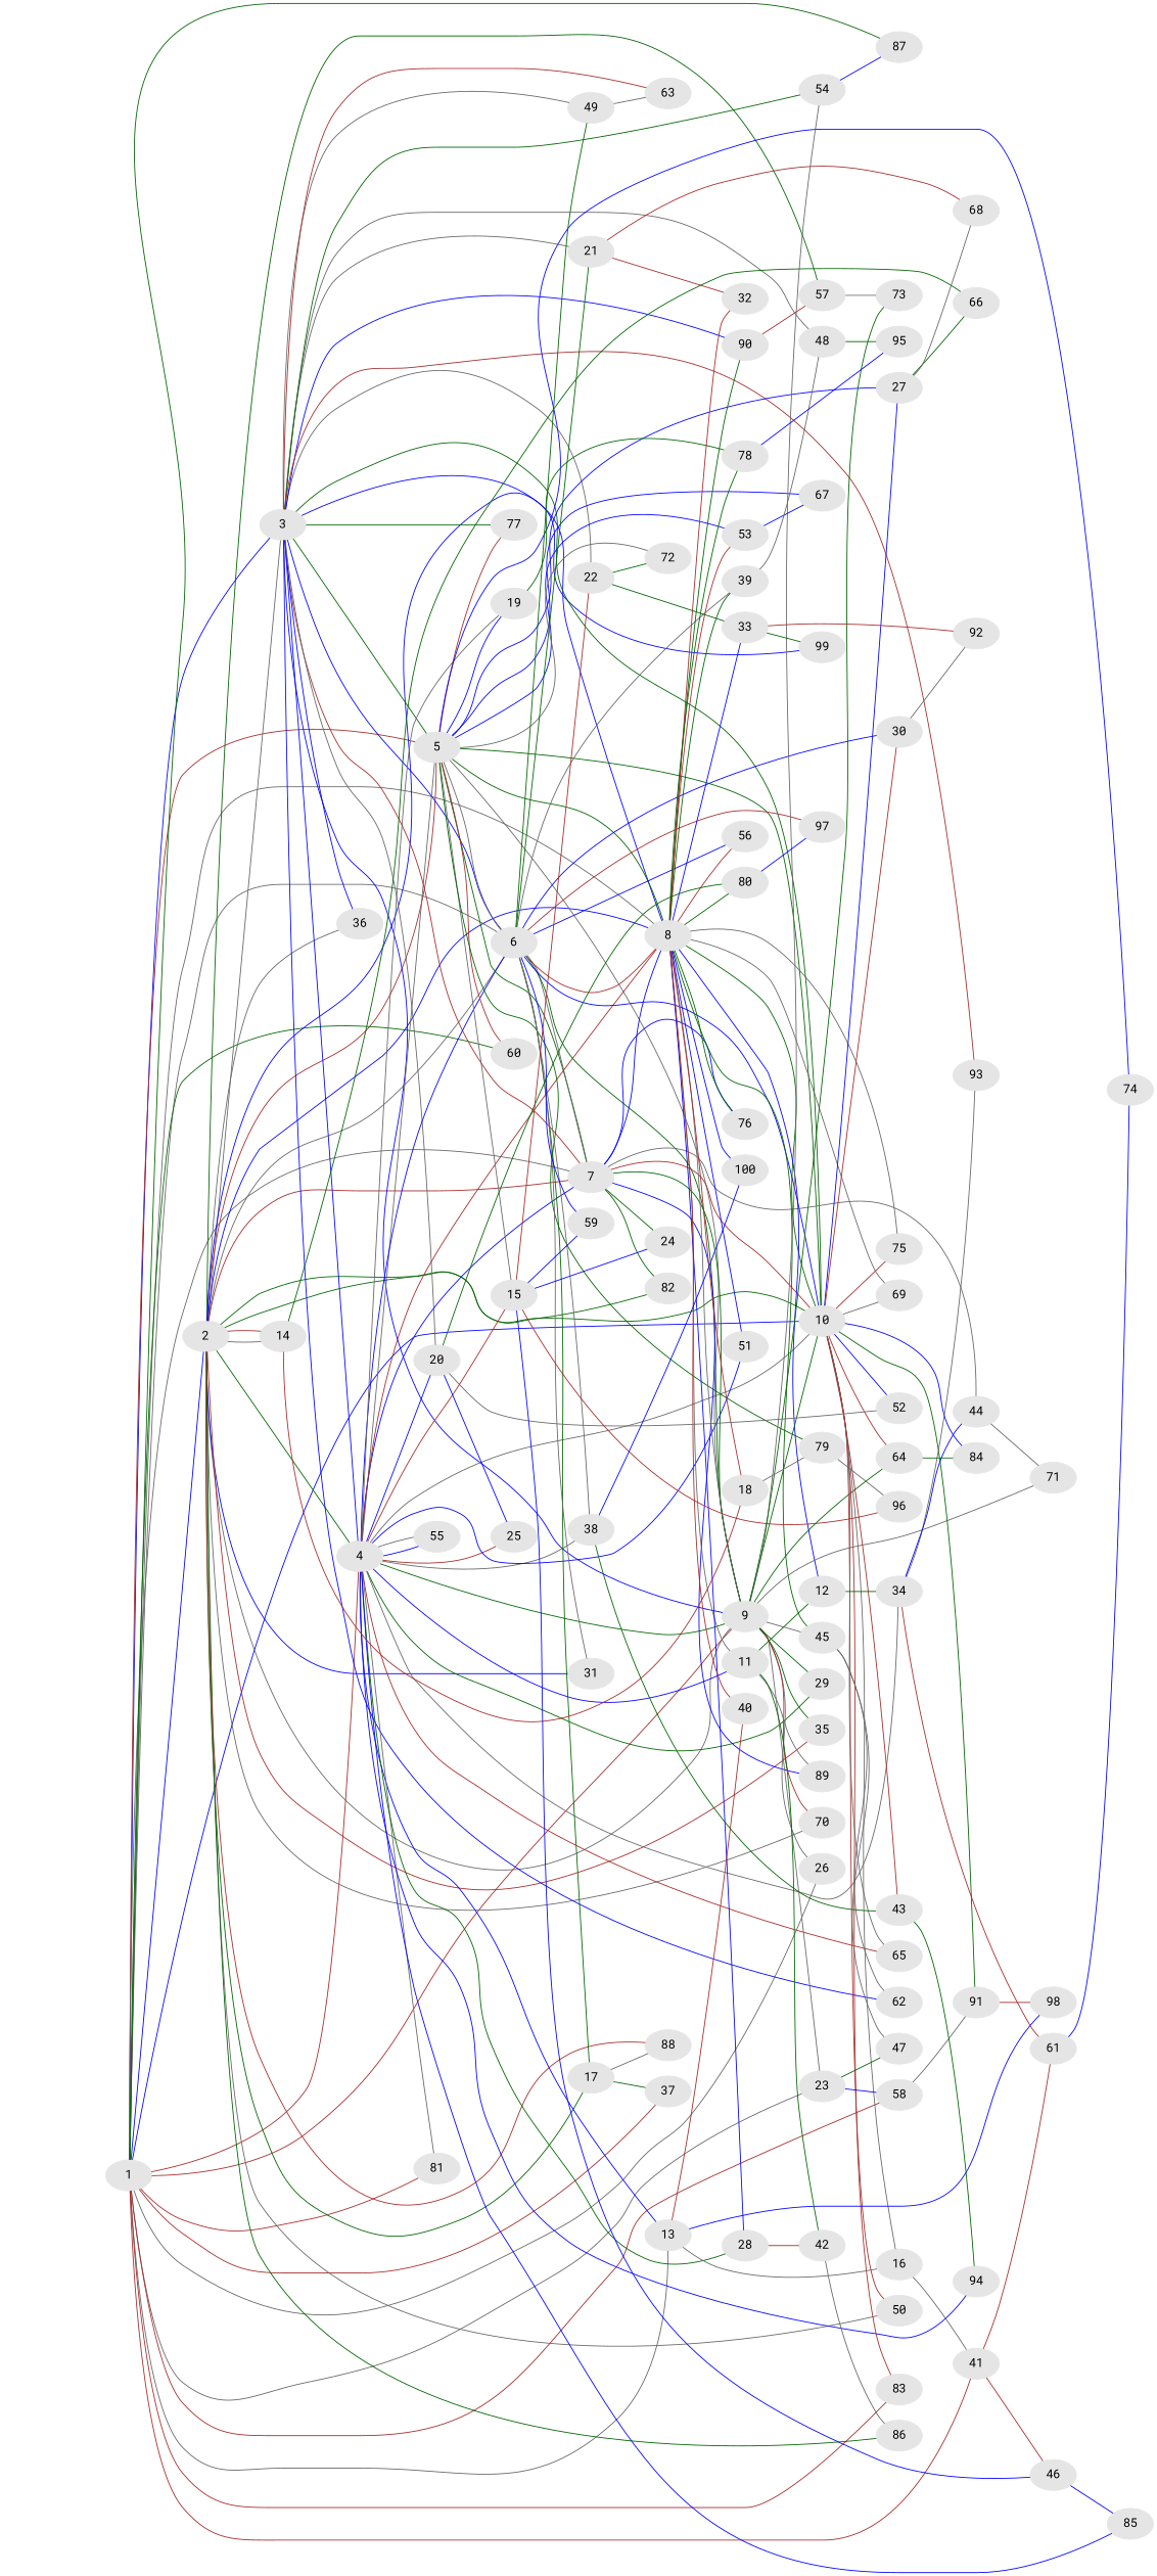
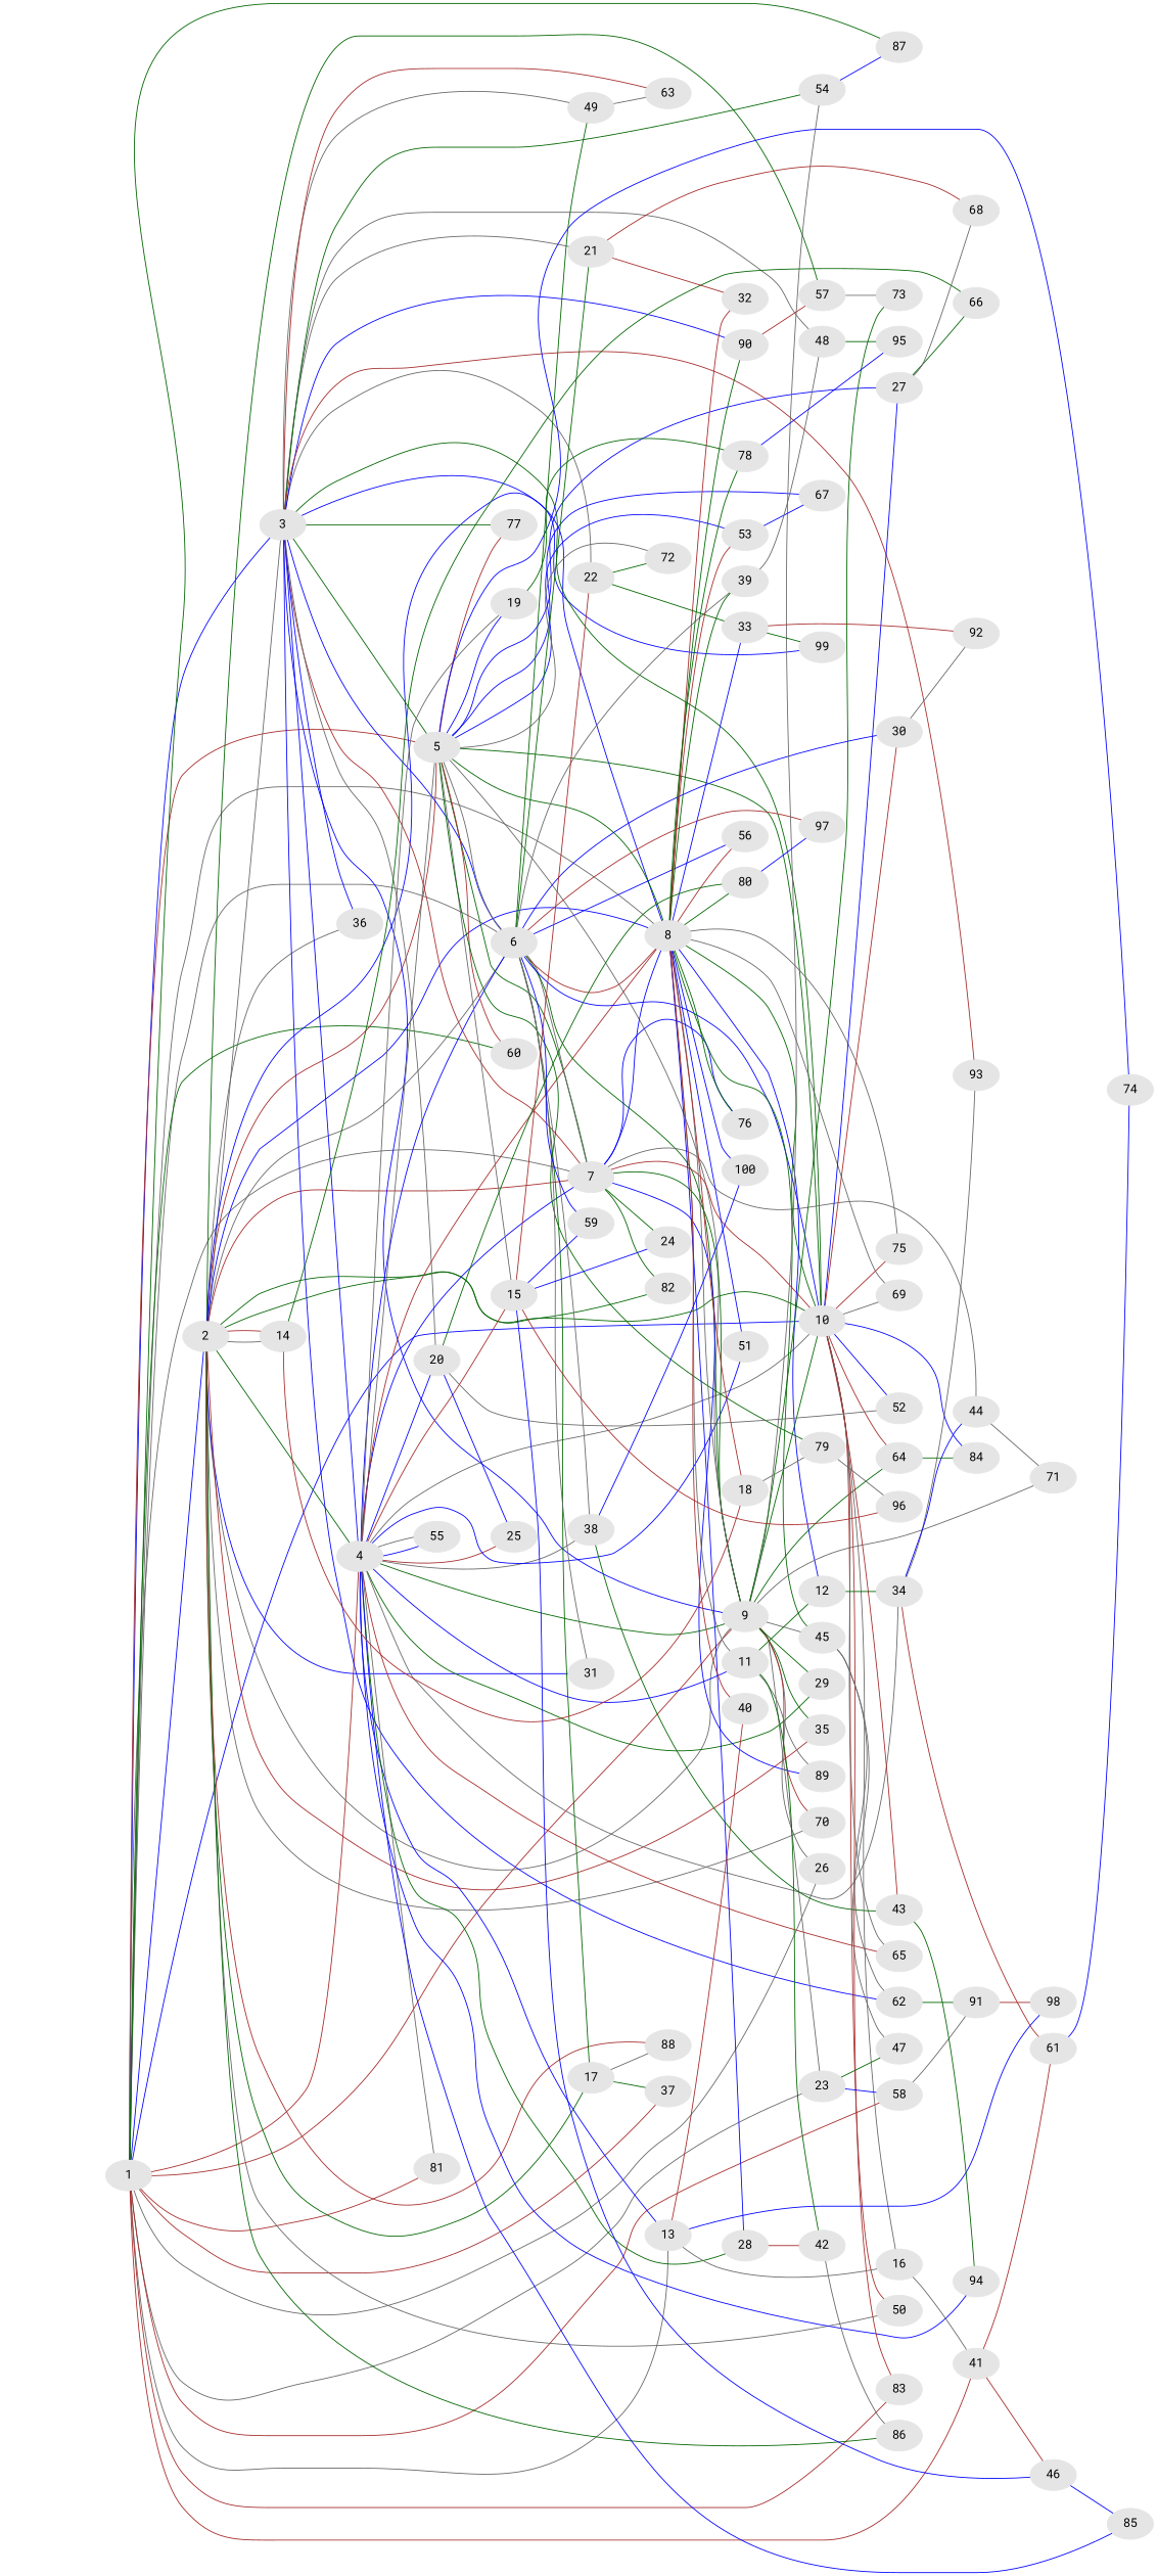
  graph {
    fontname="Roboto Mono"
    rankdir=LR
    node [color=gray90 fontname="Roboto Mono" style=filled]
    edge [color=gray40 fontname="Roboto Mono"]
    1
    2
    3
    4
    5
    6
    7
    8
    9
    10
    13
    23
    26
    37
    41
    58
    60
    81
    83
    87
    14
    17
    31
    35
    36
    50
    57
    70
    82
    86
    88
    99
    20
    21
    22
    48
    49
    54
    62
    63
    77
    90
    93
    11
    15
    19
    25
    28
    29
    34
    38
    51
    55
    65
    85
    94
    27
    53
    67
    72
    74
    79
    30
    39
    56
    59
    97
    24
    44
    76
    89
    12
    18
    32
    33
    40
    45
    69
    75
    78
    80
    100
    64
    71
    73
    16
    43
    52
    84
    91
    98
    47
    46
    61
    66
    68
    95
    42
    96
    92
    1 -- 2 [color=blue]
    1 -- 3 [color=blue]
    1 -- 4 [color=brown]
    1 -- 5 [color=brown]
    1 -- 6
    1 -- 7
    1 -- 8
    1 -- 9 [color=brown]
    1 -- 10 [color=blue]
    1 -- 13
    1 -- 23
    1 -- 26
    1 -- 37 [color=brown]
    1 -- 41 [color=brown]
    1 -- 58 [color=brown]
    1 -- 60 [color=darkgreen]
    1 -- 81 [color=brown]
    1 -- 83 [color=brown]
    1 -- 87 [color=darkgreen]
    2 -- 3
    2 -- 4 [color=darkgreen]
    2 -- 5 [color=brown]
    2 -- 6
    2 -- 7 [color=brown]
    2 -- 8 [color=blue]
    2 -- 9
    2 -- 10 [color=darkgreen]
    2 -- 14
    2 -- 14 [color=brown]
    2 -- 17 [color=darkgreen]
    2 -- 31 [color=blue]
    2 -- 35 [color=brown]
    2 -- 36
    2 -- 50
    2 -- 57 [color=darkgreen]
    2 -- 70
    2 -- 82 [color=darkgreen]
    2 -- 86 [color=darkgreen]
    2 -- 88 [color=brown]
    2 -- 99 [color=blue]
    3 -- 4 [color=blue]
    3 -- 5 [color=darkgreen]
    3 -- 6 [color=blue]
    3 -- 7 [color=brown]
    3 -- 8 [color=blue]
    3 -- 9 [color=blue]
    3 -- 10 [color=darkgreen]
    3 -- 36 [color=blue]
    3 -- 20
    3 -- 21
    3 -- 22
    3 -- 48
    3 -- 49
    3 -- 54 [color=darkgreen]
    3 -- 62 [color=blue]
    3 -- 63 [color=brown]
    3 -- 77 [color=darkgreen]
    3 -- 90 [color=blue]
    3 -- 93 [color=brown]
    4 -- 5
    4 -- 6 [color=blue]
    4 -- 7 [color=blue]
    4 -- 8 [color=brown]
    4 -- 9 [color=darkgreen]
    4 -- 10
    4 -- 13 [color=blue]
    4 -- 81
    4 -- 20 [color=blue]
    4 -- 11 [color=blue]
    4 -- 15 [color=brown]
    4 -- 19
    4 -- 25 [color=brown]
    4 -- 28 [color=darkgreen]
    4 -- 29 [color=darkgreen]
    4 -- 34
    4 -- 38
    4 -- 51 [color=blue]
    4 -- 55 [color=blue]
    4 -- 55
    4 -- 65 [color=brown]
    4 -- 85 [color=blue]
    4 -- 94 [color=blue]
    5 -- 6
    5 -- 7 [color=darkgreen]
    5 -- 8 [color=darkgreen]
    5 -- 9
    5 -- 10 [color=darkgreen]
    5 -- 60 [color=brown]
    5 -- 77 [color=brown]
    5 -- 15
    5 -- 19 [color=blue]
    5 -- 27 [color=blue]
    5 -- 53 [color=blue]
    5 -- 67 [color=blue]
    5 -- 72
    5 -- 74 [color=blue]
    5 -- 79 [color=darkgreen]
    6 -- 7
    6 -- 8 [color=brown]
    6 -- 9 [color=darkgreen]
    6 -- 10 [color=blue]
    6 -- 17 [color=darkgreen]
    6 -- 31
    6 -- 21 [color=darkgreen]
    6 -- 49 [color=darkgreen]
    6 -- 38
    6 -- 30 [color=blue]
    6 -- 39
    6 -- 56 [color=blue]
    6 -- 59 [color=blue]
    6 -- 97 [color=brown]
    7 -- 8 [color=blue]
    7 -- 9 [color=darkgreen]
    7 -- 10 [color=brown]
    7 -- 82 [color=darkgreen]
    7 -- 24 [color=darkgreen]
    7 -- 44
    7 -- 76 [color=blue]
    7 -- 89 [color=blue]
    8 -- 9
    8 -- 10 [color=darkgreen]
    8 -- 90 [color=darkgreen]
    8 -- 11
    8 -- 28 [color=blue]
    8 -- 51 [color=blue]
    8 -- 53 [color=brown]
    8 -- 39 [color=darkgreen]
    8 -- 56 [color=brown]
    8 -- 76 [color=darkgreen]
    8 -- 12 [color=blue]
    8 -- 18 [color=brown]
    8 -- 32 [color=brown]
    8 -- 33 [color=blue]
    8 -- 40 [color=brown]
    8 -- 45 [color=darkgreen]
    8 -- 69
    8 -- 75
    8 -- 78 [color=darkgreen]
    8 -- 80 [color=darkgreen]
    8 -- 100 [color=blue]
    9 -- 10 [color=darkgreen]
    9 -- 23
    9 -- 26
    9 -- 35 [color=darkgreen]
    9 -- 70 [color=brown]
    9 -- 54
    9 -- 29 [color=darkgreen]
    9 -- 45
    9 -- 64 [color=darkgreen]
    9 -- 71
    9 -- 73 [color=darkgreen]
    10 -- 83 [color=brown]
    10 -- 50 [color=brown]
    10 -- 65
    10 -- 27 [color=blue]
    10 -- 30 [color=brown]
    10 -- 69
    10 -- 75 [color=brown]
    10 -- 64 [color=brown]
    10 -- 16
    10 -- 43 [color=brown]
    10 -- 52 [color=blue]
    10 -- 84 [color=blue]
-   10 -- 91 [color=darkgreen]
+   62 -- 91 [color=darkgreen]
    13 -- 40 [color=brown]
    13 -- 16
    13 -- 98 [color=blue]
    23 -- 58 [color=blue]
    23 -- 47 [color=darkgreen]
    41 -- 46 [color=brown]
    41 -- 61 [color=brown]
    58 -- 91
    14 -- 18 [color=brown]
    14 -- 66 [color=darkgreen]
    17 -- 37 [color=darkgreen]
    17 -- 88
    57 -- 73
    20 -- 25 [color=blue]
    20 -- 80 [color=darkgreen]
    20 -- 52
    21 -- 32 [color=brown]
    21 -- 68 [color=brown]
    22 -- 72 [color=darkgreen]
    22 -- 33 [color=darkgreen]
    48 -- 95 [color=darkgreen]
    49 -- 63
    54 -- 87 [color=blue]
    90 -- 57 [color=brown]
    11 -- 89
    11 -- 12 [color=darkgreen]
    11 -- 42 [color=darkgreen]
    15 -- 22 [color=brown]
    15 -- 59 [color=blue]
    15 -- 24 [color=blue]
    15 -- 46 [color=blue]
    15 -- 96 [color=brown]
    19 -- 78 [color=darkgreen]
    28 -- 42 [color=brown]
    34 -- 93
    34 -- 44 [color=blue]
    34 -- 61 [color=brown]
    38 -- 100 [color=blue]
    38 -- 43 [color=darkgreen]
    27 -- 66 [color=darkgreen]
    27 -- 68
    53 -- 67 [color=blue]
    79 -- 96
    30 -- 92
    39 -- 48
    44 -- 71
    12 -- 34 [color=darkgreen]
    18 -- 79
    33 -- 99 [color=darkgreen]
    33 -- 92 [color=brown]
    45 -- 62
    45 -- 47
    78 -- 95 [color=blue]
    80 -- 97 [color=blue]
    64 -- 84 [color=darkgreen]
    16 -- 41
    43 -- 94 [color=darkgreen]
    91 -- 98 [color=brown]
    46 -- 85 [color=blue]
    61 -- 74 [color=blue]
    42 -- 86
  }
